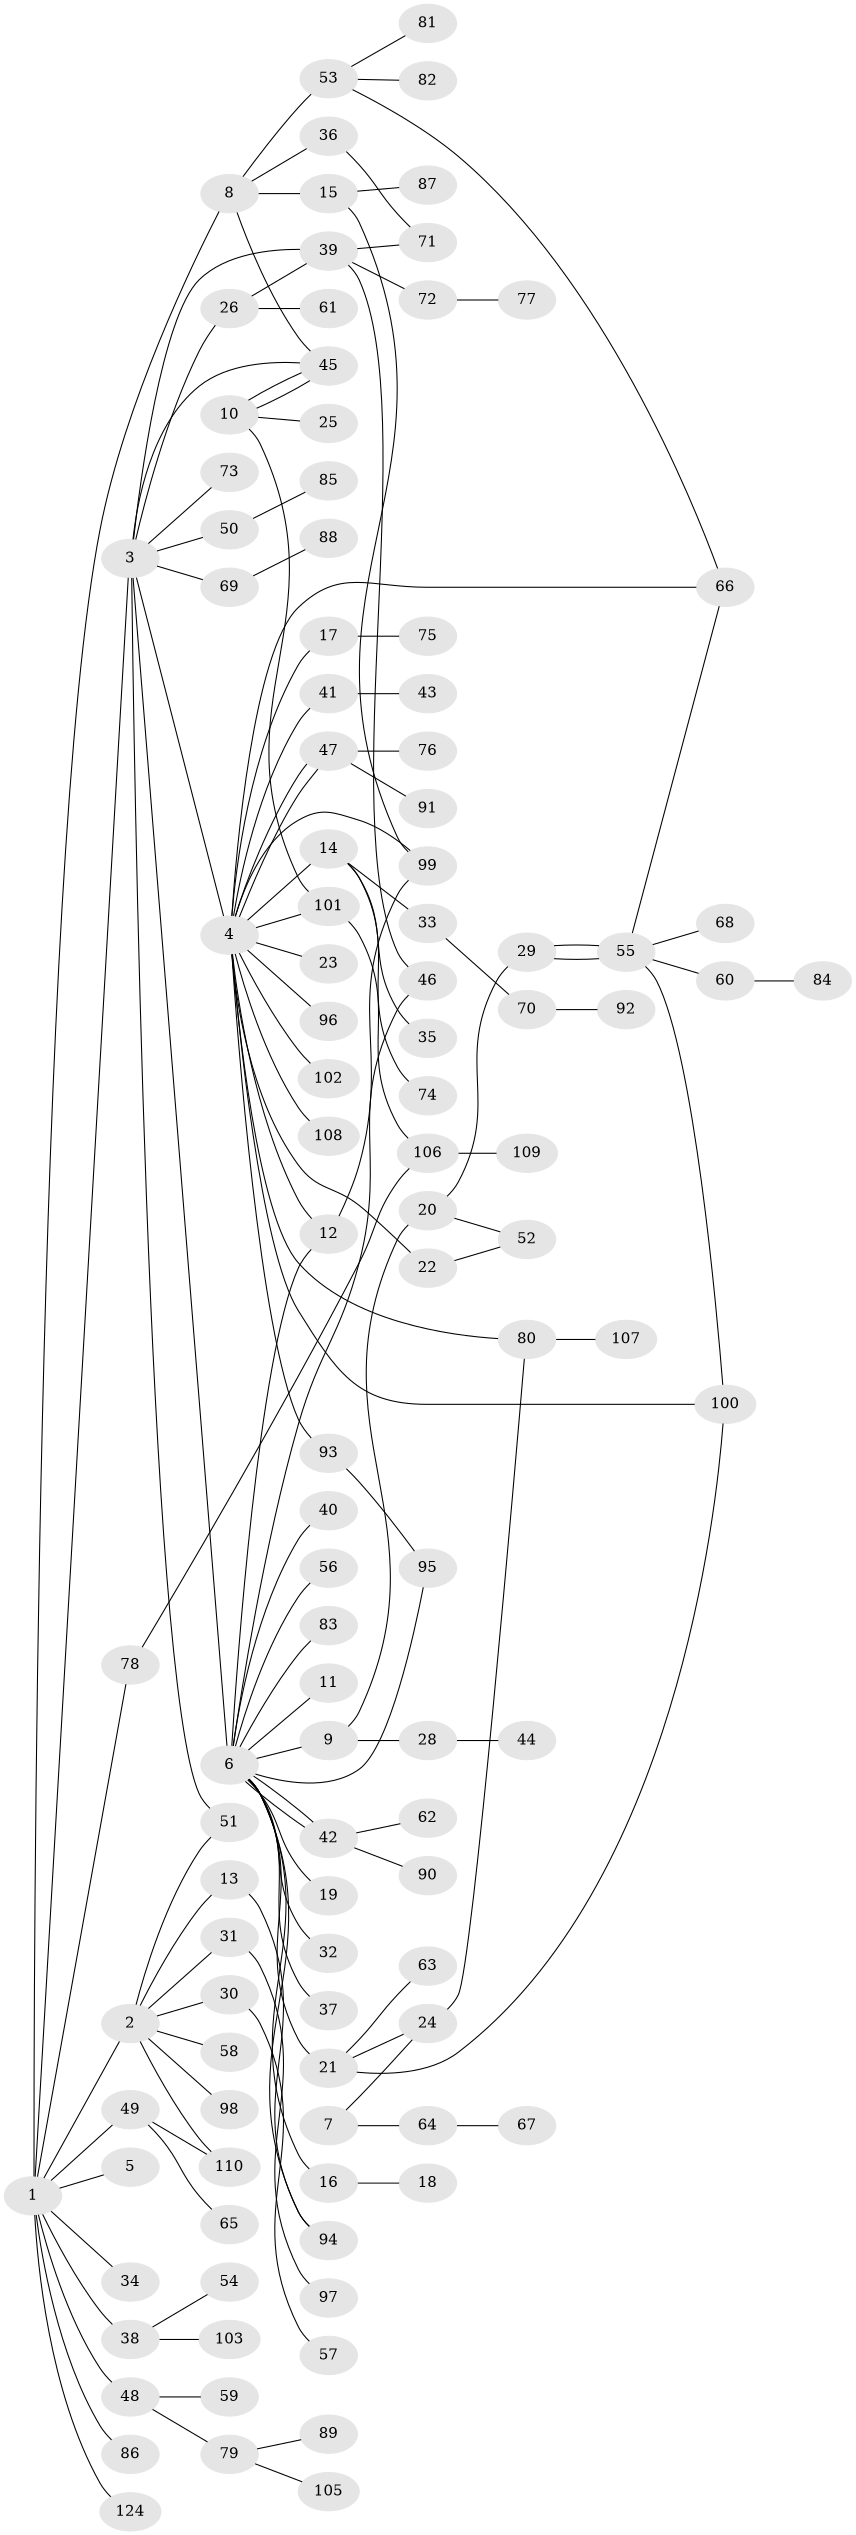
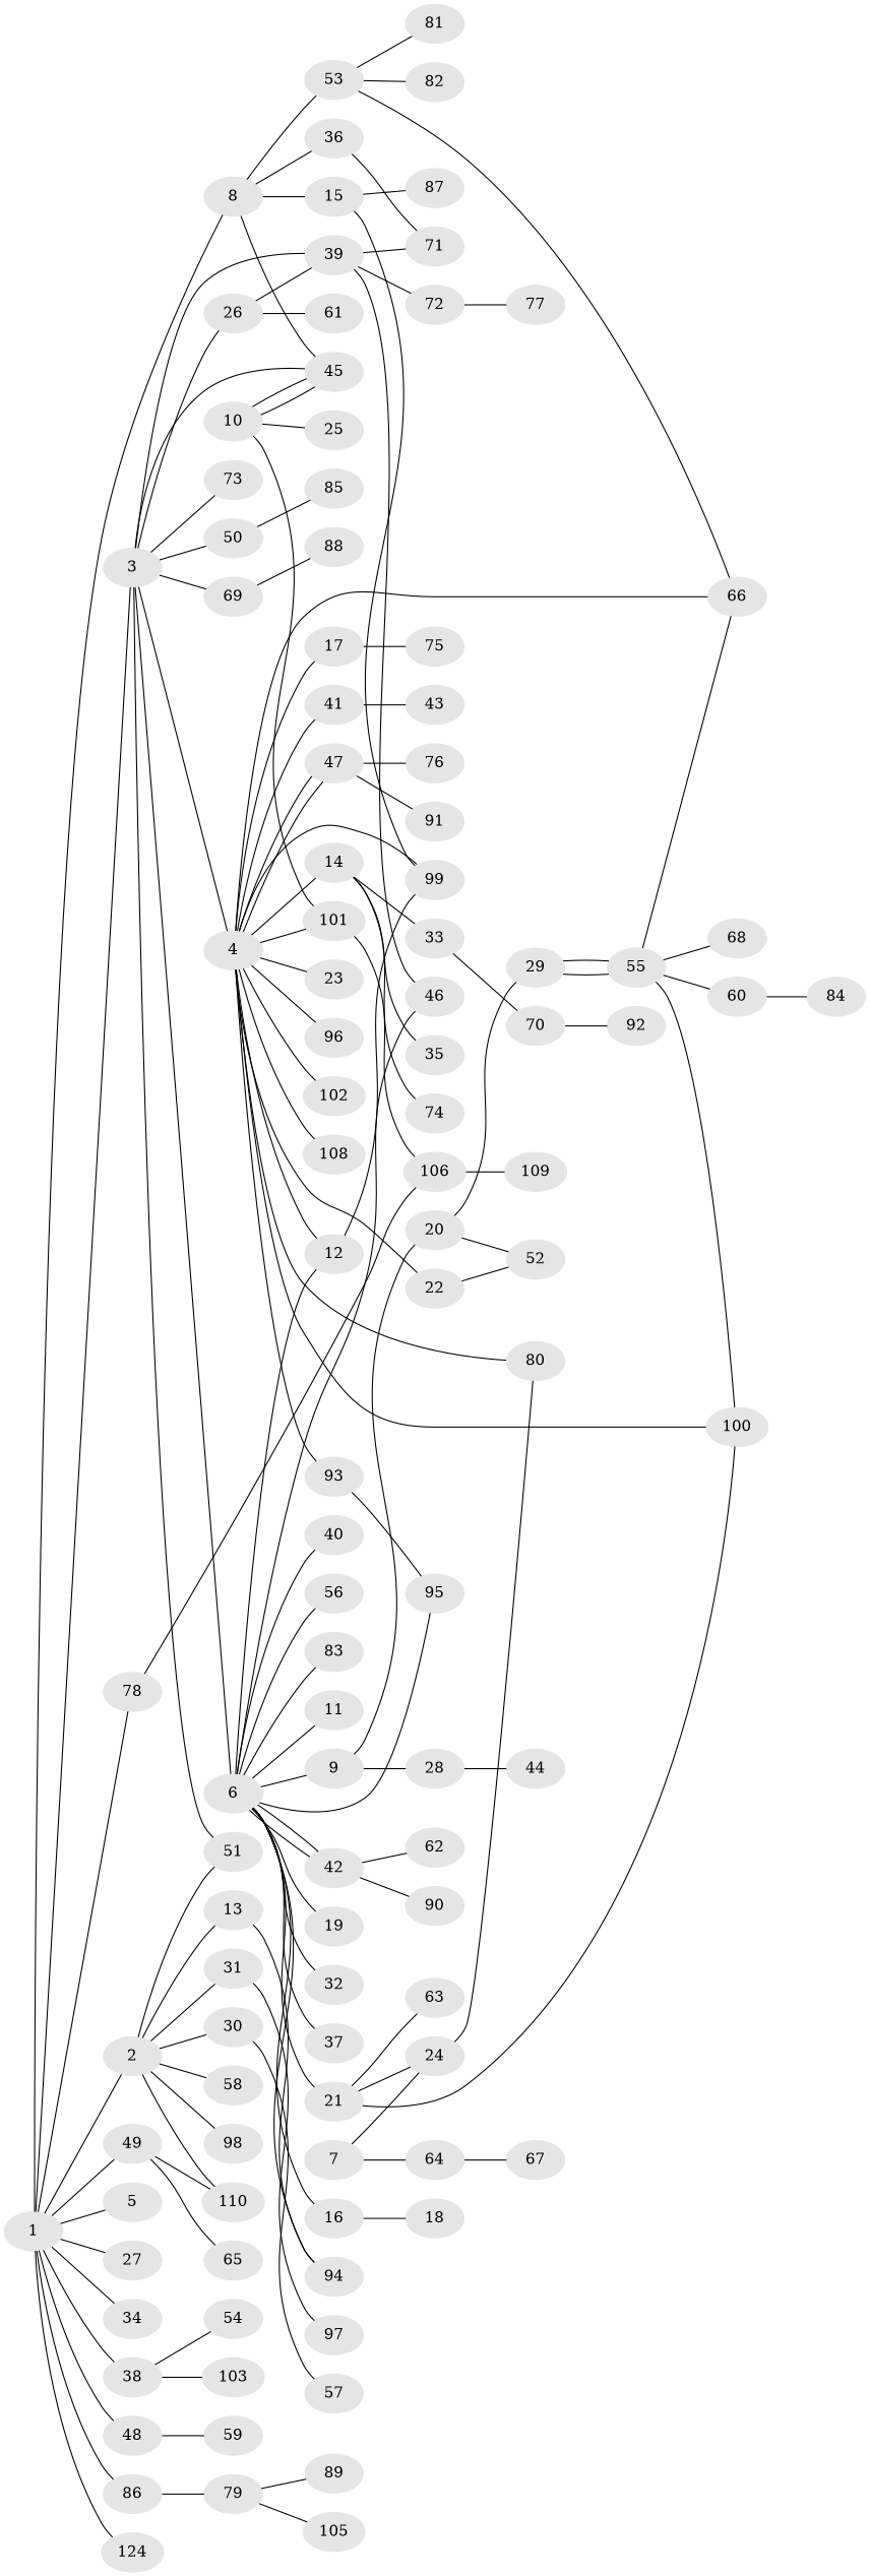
  graph {
    rankdir=LR
    node [color=gray90 style=filled]
    1
    2
    3
    5
    8
+   27
    34
    38
    48
    49
    78
    86
    n13 [label=124]
    13
    30
    31
    51
    58
    98
    110
    4
    6
    26
    39
    50
    69
    73
    45
    15
    36
    53
    54
    103
    59
    79
    65
    106
    94
    57
    97
    12
    14
    17
    22
    23
    41
    47
    66
    80
    93
    96
    99
    100
    101
    102
    108
    9
    11
    16
    19
    21
    32
    37
    40
    42
    46
    56
    83
    95
    10
    25
    61
    71
    72
    85
    88
    33
    35
    74
    75
    52
    43
    76
    91
-   107
    7
    24
    64
    20
    28
    18
    63
    62
    90
    67
    87
    81
    82
    29
    44
    70
    55
    60
    68
    92
    77
    89
    105
    84
    109
    1 -- 2
    1 -- 3
    1 -- 5
    1 -- 8
+   1 -- 27
    1 -- 34
    1 -- 38
    1 -- 48
    1 -- 49
    1 -- 78
    1 -- 86
    1 -- n13
    2 -- 13
    2 -- 30
    2 -- 31
    2 -- 51
    2 -- 58
    2 -- 98
    2 -- 110
    3 -- 51
    3 -- 4
    3 -- 6
    3 -- 26
    3 -- 39
    3 -- 50
    3 -- 69
    3 -- 73
    3 -- 45
    8 -- 45
    8 -- 15
    8 -- 36
    8 -- 53
    38 -- 54
    38 -- 103
    48 -- 59
-   48 -- 79
+   86 -- 79
    49 -- 110
    49 -- 65
    78 -- 106
    13 -- 94
    30 -- 57
    31 -- 97
    4 -- 12
    4 -- 14
    4 -- 17
    4 -- 22
    4 -- 23
    4 -- 41
    4 -- 47
    4 -- 47
    4 -- 66
    4 -- 80
    4 -- 93
    4 -- 96
    4 -- 99
    4 -- 100
    4 -- 101
    4 -- 102
    4 -- 108
    6 -- 94
    6 -- 12
    6 -- 9
    6 -- 11
    6 -- 16
    6 -- 19
    6 -- 21
    6 -- 32
    6 -- 37
    6 -- 40
    6 -- 42
    6 -- 42
    6 -- 46
    6 -- 56
    6 -- 83
    6 -- 95
    26 -- 39
    26 -- 61
    39 -- 46
    39 -- 71
    39 -- 72
    50 -- 85
    69 -- 88
    15 -- 99
    15 -- 87
    36 -- 71
    53 -- 66
    53 -- 81
    53 -- 82
    79 -- 89
    79 -- 105
    106 -- 109
    12 -- 99
    14 -- 33
    14 -- 35
    14 -- 74
    17 -- 75
    22 -- 52
    41 -- 43
    47 -- 76
    47 -- 91
-   80 -- 107
    93 -- 95
    101 -- 106
    9 -- 20
    9 -- 28
    16 -- 18
    21 -- 100
    21 -- 24
    21 -- 63
    42 -- 62
    42 -- 90
    10 -- 45
    10 -- 45
    10 -- 101
    10 -- 25
    72 -- 77
    33 -- 70
    7 -- 24
    7 -- 64
    24 -- 80
    64 -- 67
    20 -- 52
    20 -- 29
    28 -- 44
    29 -- 55
    29 -- 55
    70 -- 92
    55 -- 66
    55 -- 100
    55 -- 60
    55 -- 68
    60 -- 84
  }
